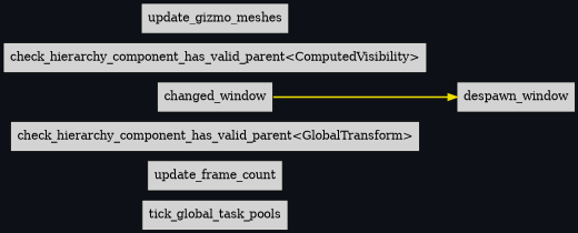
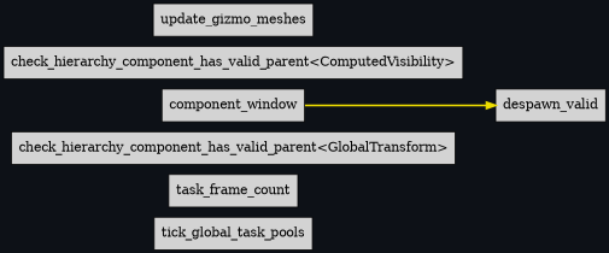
  digraph {
    bgcolor="#0d1117"
    compound=true
    fontname=Helvetica
    nodesep=0.15
    rankdir=LR
    splines=spline
    node [shape=box style=filled]
    n1 [label=tick_global_task_pools]
-   n2 [label=update_frame_count]
+   n2 [label=task_frame_count]
    n3 [label="check_hierarchy_component_has_valid_parent<GlobalTransform>"]
-   n4 [label=changed_window]
-   n5 [label=despawn_window]
+   n4 [label=component_window]
+   n5 [label=despawn_valid]
    n6 [label="check_hierarchy_component_has_valid_parent<ComputedVisibility>"]
    n7 [label=update_gizmo_meshes]
    n4 -> n5 [color="#eede00" penwidth=2]
  }
